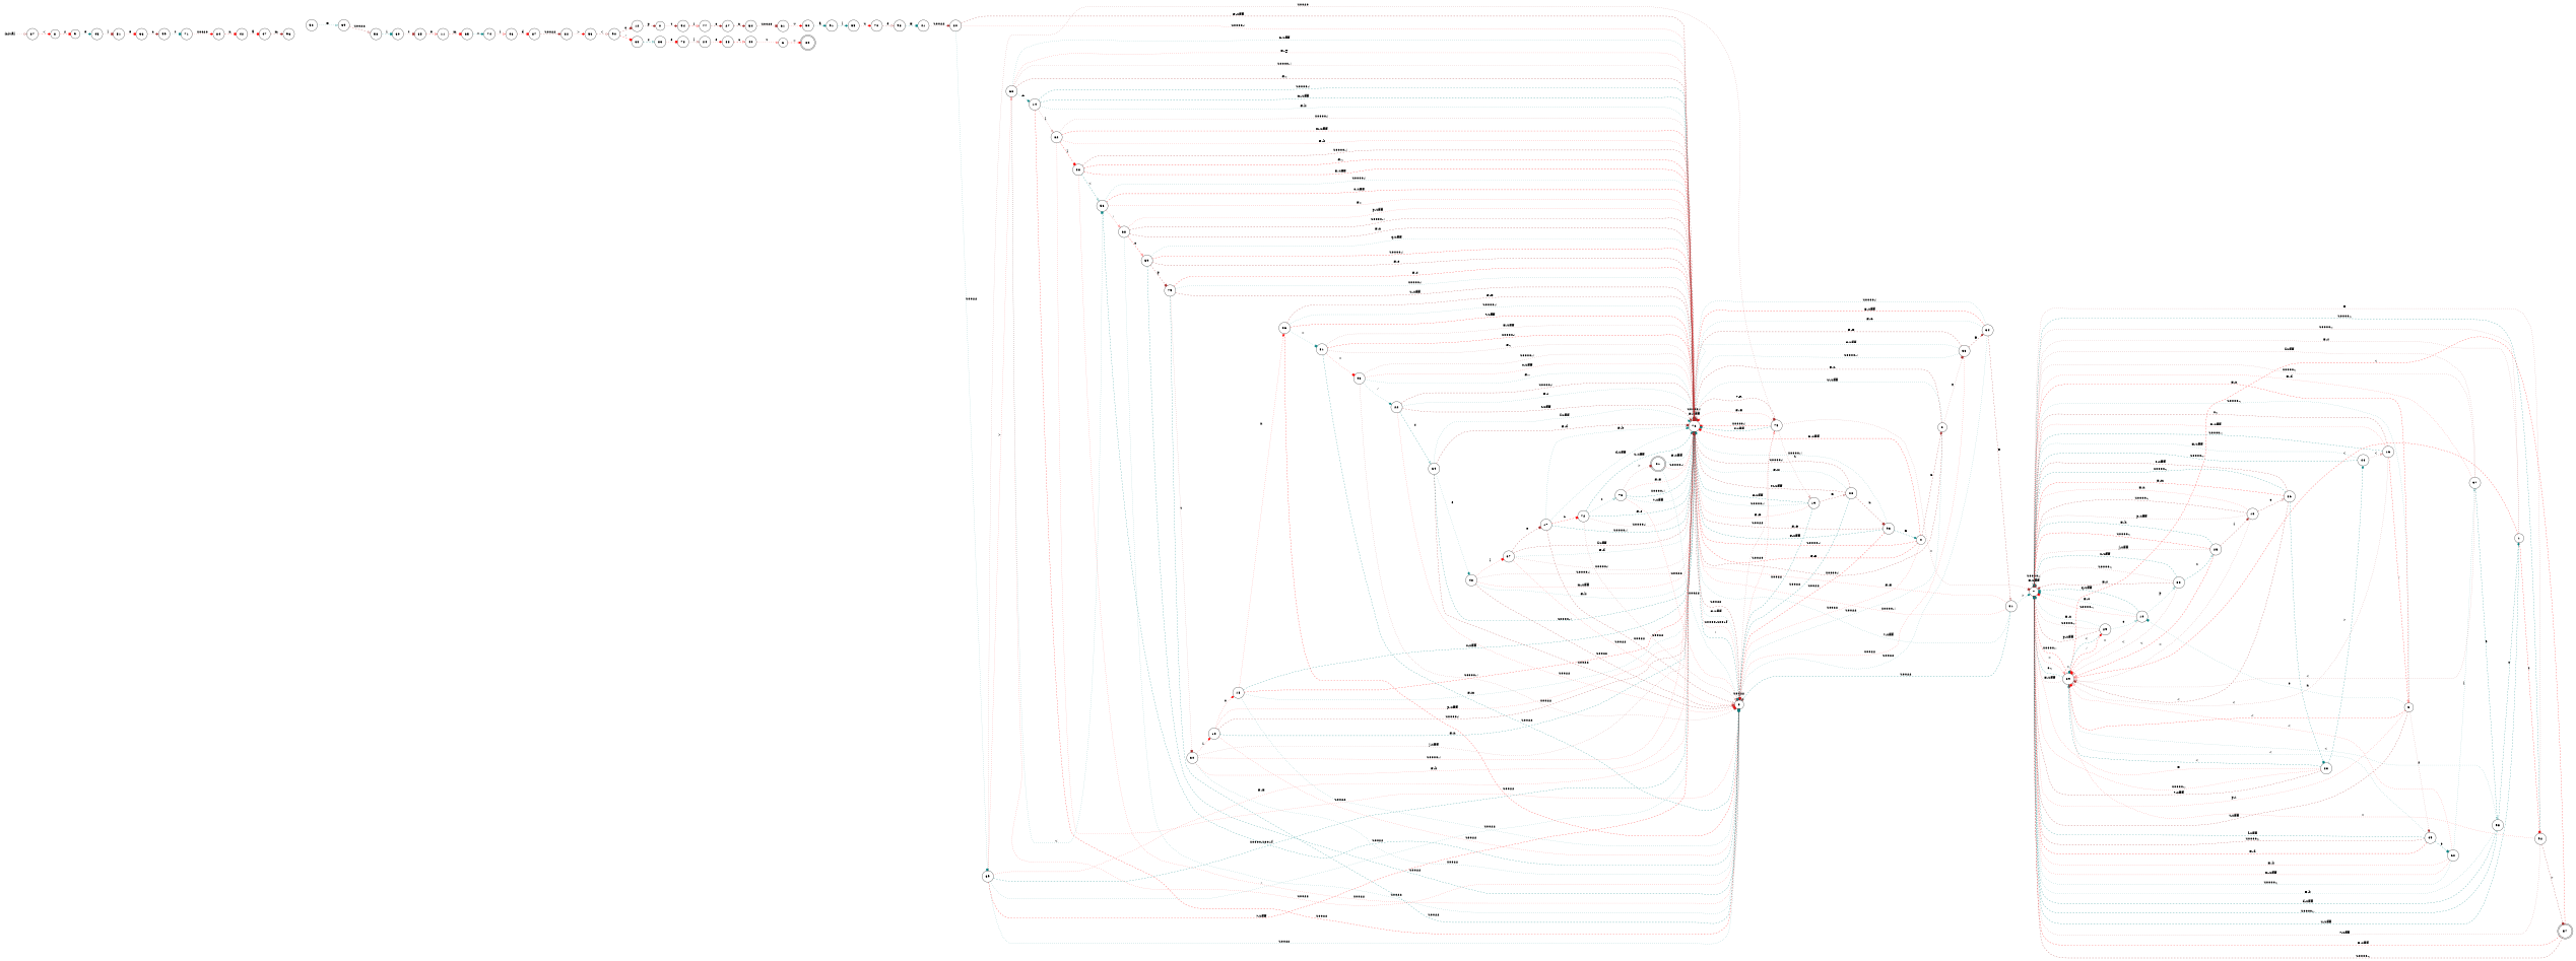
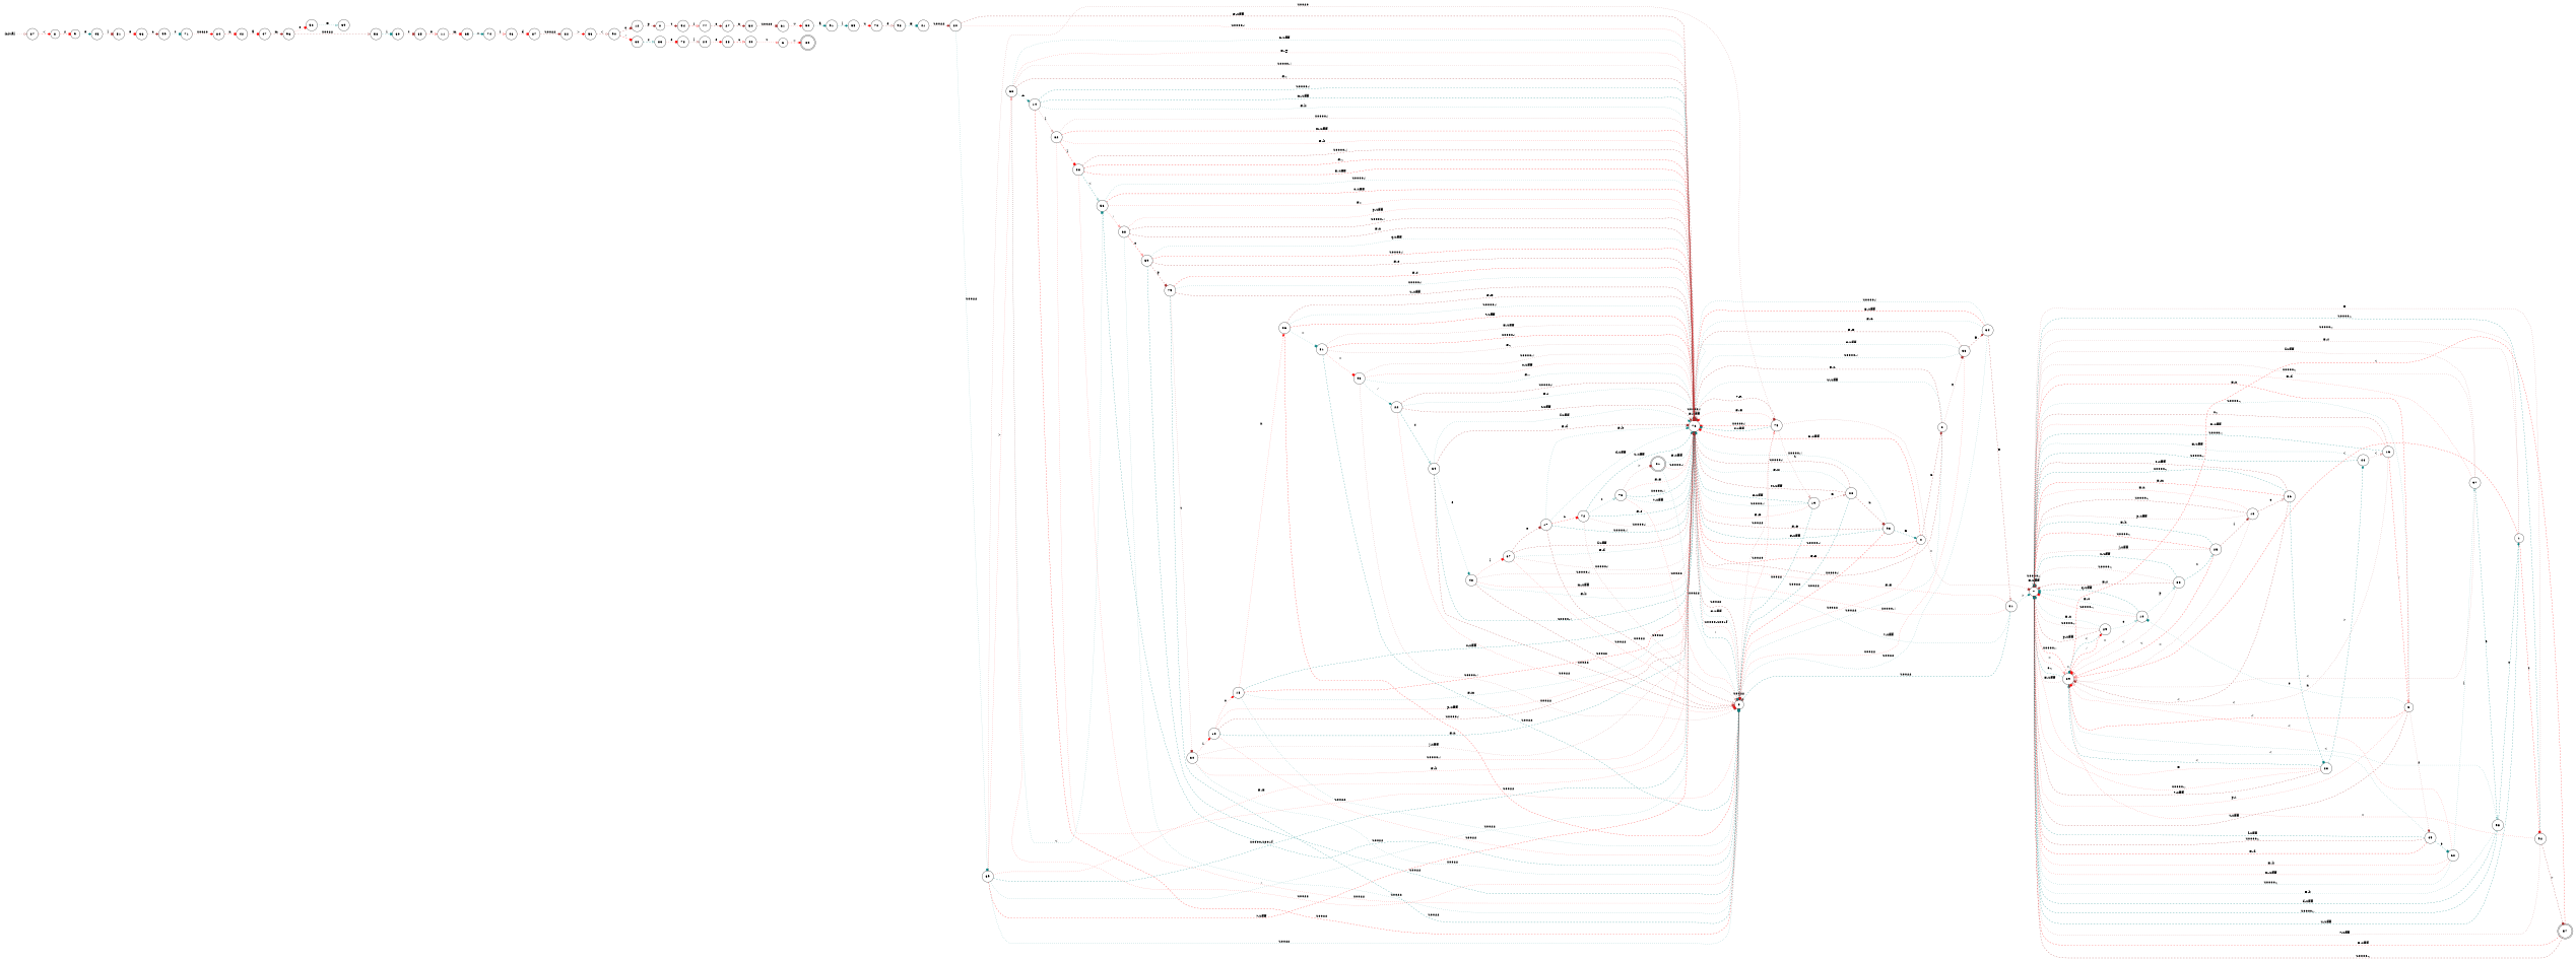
  digraph {
    rankdir=LR
    node [shape=circle]
    edge [arrowhead=onormal color=teal style=dotted]
    0
    94
    77
    27
    1
    92
    7
    89
    57 [shape=doublecircle]
    29
    10
    2
    3
    76
    33
    75
    34
    19
    31
    28
    4
    5
    49
    62
    35
    97
    25
    80 [shape=doublecircle]
    6
    8
    9
    45
    51
    36
    13
    11
    65
    74
    46
    12
    86
    23
    44
    14
    82
    38
    56
    15
    18
    26
    81
    16
    17
    72
    73
    21 [shape=doublecircle]
    43
    93
    20
    69
    66
    22
    64
    48
    67
    24
    88
    40
    54
    61
    50
    30
    32
    53
    90
    63
    99
    71
    84
    37
    initial [shape=plaintext]
    68
    59
    39
    58
    60
    85
    41
    42
    47
    96
    52
    87
    95
    91
    55
    70
    83
    98
    79
    78
    0 -> 94 [arrowhead=diamond color=brown label=t]
    94 -> 77 [color=red label=i style=dashed]
    77 -> 27 [arrowhead=diamond color=brown label=o style=dashed]
    27 -> 54 [arrowhead=diamond color=brown label=n style=dashed]
    1 -> 92 [arrowhead=box color=red label=t style=dashed]
    1 -> 7 [arrowhead=box label="u-\uffff" style=dashed]
    1 -> 7 [arrowhead=diamond color=brown label="\u0000-;"]
    1 -> 7 [arrowhead=diamond color=brown label="=-s"]
    1 -> 89 [color=red label="<" style=dashed]
    92 -> 7 [color=brown label="="]
    92 -> 7 [arrowhead=diamond label="\u0000-;" style=dashed]
    92 -> 7 [arrowhead=box color=brown label="?-\uffff"]
    92 -> 89 [color=red label="<"]
    92 -> 57 [arrowhead=box color=brown label=">" style=dashed]
    7 -> 7 [color=red label="=-\uffff"]
    7 -> 7 [label="\u0000-;" style=dashed]
    7 -> 89 [color=red label="<"]
    89 -> 7 [arrowhead=diamond label="0-;" style=dashed]
    89 -> 7 [color=brown label="=-\uffff"]
    89 -> 7 [arrowhead=box color=red label="\u0000-." style=dashed]
    89 -> 89 [arrowhead=diamond color=red label="<"]
    89 -> 29 [arrowhead=diamond color=red label="/" style=dashed]
    57 -> 7 [arrowhead=diamond color=red label="=-\uffff" style=dashed]
    57 -> 7 [arrowhead=diamond color=brown label="\u0000-;" style=dashed]
    57 -> 89 [arrowhead=diamond color=red label="<" style=dashed]
    29 -> 7 [arrowhead=diamond color=brown label="p-\uffff" style=dashed]
    29 -> 7 [arrowhead=diamond label="=-n"]
    29 -> 7 [color=brown label="\u0000-;"]
    29 -> 89 [arrowhead=box label="<" style=dashed]
    29 -> 10 [label=o]
    10 -> 7 [arrowhead=box label="q-\uffff" style=dashed]
    10 -> 7 [arrowhead=box label="=-o"]
    10 -> 7 [arrowhead=box color=red label="\u0000-;"]
    10 -> 89 [arrowhead=box color=red label="<"]
    10 -> 35 [label=p]
    2 -> 3 [label="\u0022"]
    2 -> 76 [arrowhead=diamond color=brown label="\u0000-!" style=dashed]
    2 -> 76 [color=brown label="#-S" style=dashed]
    2 -> 76 [label="U-\uffff"]
    2 -> 33 [arrowhead=box color=brown label=T]
    3 -> 3 [arrowhead=diamond color=brown label="\u0022"]
    3 -> 76 [arrowhead=box label="#-\uffff"]
    3 -> 76 [color=red label="\u0000-\u001f"]
    3 -> 76 [arrowhead=box label="!" style=dashed]
    3 -> 75 [color=red label="\u0020"]
    76 -> 3 [arrowhead=box color=brown label="\u0022" style=dashed]
    76 -> 76 [arrowhead=box color=red label="#-\uffff" style=dashed]
    76 -> 76 [arrowhead=box color=brown label="\u0000-!" style=dashed]
    33 -> 3 [arrowhead=diamond color=red label="\u0022"]
    33 -> 76 [arrowhead=box color=brown label="#-D" style=dashed]
    33 -> 76 [arrowhead=diamond label="F-\uffff"]
    33 -> 76 [arrowhead=diamond label="\u0000-!"]
    33 -> 34 [arrowhead=diamond color=brown label=E style=dashed]
    75 -> 7 [arrowhead=box color=brown label=">"]
    75 -> 3 [color=brown label="\u0022"]
    75 -> 76 [color=brown label="?-R" style=dashed]
    75 -> 76 [arrowhead=diamond color=red label="#-="]
    75 -> 76 [arrowhead=box color=red label="\u0000-!" style=dashed]
    75 -> 76 [arrowhead=box label="T-\uffff" style=dashed]
    75 -> 19 [color=brown label=S]
    34 -> 3 [label="\u0022"]
    34 -> 76 [label="\u0000-!"]
    34 -> 76 [color=red label="E-\uffff" style=dashed]
    34 -> 76 [arrowhead=box label="#-C"]
    34 -> 31 [color=brown label=D style=dashed]
    19 -> 3 [arrowhead=box label="\u0022" style=dashed]
    19 -> 76 [arrowhead=diamond color=red label="#-D"]
    19 -> 76 [arrowhead=box label="F-\uffff" style=dashed]
    19 -> 76 [label="\u0000-!"]
    19 -> 28 [color=brown label=E style=dashed]
    31 -> 7 [arrowhead=diamond label=">"]
    31 -> 3 [label="\u0022" style=dashed]
    31 -> 76 [color=red label="#-="]
    31 -> 76 [color=red label="\u0000-!"]
    31 -> 76 [label="?-\uffff"]
    28 -> 3 [arrowhead=diamond label="\u0022" style=dashed]
    28 -> 76 [arrowhead=box color=brown label="\u0000-!" style=dashed]
    28 -> 76 [arrowhead=diamond label="#-K"]
    28 -> 76 [arrowhead=box color=brown label="M-\uffff" style=dashed]
    28 -> 93 [arrowhead=box color=brown label=L style=dashed]
    4 -> 2 [arrowhead=diamond color=brown label=C style=dashed]
    4 -> 3 [color=red label="\u0022"]
    4 -> 76 [arrowhead=box color=red label="\u0000-!" style=dashed]
    4 -> 76 [arrowhead=box color=red label="#-B" style=dashed]
    4 -> 76 [arrowhead=box color=red label="D-\uffff" style=dashed]
    5 -> 7 [arrowhead=diamond color=red label="p-r"]
    5 -> 7 [arrowhead=box color=brown label="t-\uffff" style=dashed]
    5 -> 7 [arrowhead=diamond color=red label="=-n" style=dashed]
    5 -> 7 [arrowhead=diamond label="\u0000-;"]
    5 -> 89 [arrowhead=diamond color=red label="<" style=dashed]
    5 -> 10 [arrowhead=box label=o]
    5 -> 49 [arrowhead=diamond color=brown label=s]
    49 -> 7 [arrowhead=diamond label="f-\uffff" style=dashed]
    49 -> 7 [color=brown label="\u0000-;" style=dashed]
    49 -> 7 [arrowhead=box color=red label="=-d" style=dashed]
    49 -> 89 [label="<"]
    49 -> 62 [arrowhead=box label=e style=dashed]
    62 -> 7 [arrowhead=box color=red label="=-k"]
    62 -> 7 [color=red label="m-\uffff"]
    62 -> 7 [label="\u0000-;"]
    62 -> 89 [arrowhead=box color=red label="<"]
    62 -> 97 [label=l]
    35 -> 7 [arrowhead=box label="u-\uffff" style=dashed]
    35 -> 7 [arrowhead=box color=brown label="\u0000-;"]
    35 -> 7 [arrowhead=diamond color=brown label="=-s" style=dashed]
    35 -> 89 [color=brown label="<"]
    35 -> 25 [label=t style=dashed]
    97 -> 7 [color=brown label="f-\uffff"]
    97 -> 7 [arrowhead=box color=brown label="\u0000-;"]
    97 -> 7 [arrowhead=diamond color=red label="=-d"]
    97 -> 89 [color=brown label="<"]
    97 -> 95 [label=e style=dashed]
    25 -> 7 [label="=-h" style=dashed]
    25 -> 7 [color=red label="\u0000-;" style=dashed]
    25 -> 7 [arrowhead=diamond color=brown label="j-\uffff"]
    25 -> 89 [color=red label="<" style=dashed]
    25 -> 13 [arrowhead=diamond color=brown label=i style=dashed]
    6 -> 80 [arrowhead=diamond color=red label=">" style=dashed]
    8 -> 9 [arrowhead=box color=red label=s style=dashed]
    9 -> 45 [arrowhead=diamond label=e]
    45 -> 51 [arrowhead=box color=brown label=l]
    51 -> 36 [arrowhead=box color=red label=e]
    36 -> 99 [arrowhead=diamond color=brown label=c]
    13 -> 7 [arrowhead=box color=brown label="p-\uffff"]
    13 -> 7 [arrowhead=box color=red label="=-n"]
    13 -> 7 [arrowhead=diamond color=brown label="\u0000-;" style=dashed]
    13 -> 89 [color=brown label="<"]
    13 -> 86 [color=brown label=o style=dashed]
    11 -> 65 [arrowhead=box color=red label=m style=dashed]
    65 -> 74 [arrowhead=diamond label=_ style=dashed]
    74 -> 46 [color=red label=i]
    46 -> 87 [arrowhead=box color=red label=d]
    12 -> 0 [arrowhead=diamond color=brown label=p]
    86 -> 7 [arrowhead=box color=brown label="o-\uffff" style=dashed]
    86 -> 7 [label="\u0000-;" style=dashed]
    86 -> 7 [arrowhead=box color=red label="=-m" style=dashed]
    86 -> 89 [arrowhead=diamond color=brown label="<" style=dashed]
    86 -> 23 [arrowhead=box label=n style=dashed]
    23 -> 7 [arrowhead=box color=red label="="]
    23 -> 7 [arrowhead=diamond color=red label="\u0000-;"]
    23 -> 7 [arrowhead=diamond color=brown label="?-\uffff" style=dashed]
    23 -> 89 [label="<" style=dashed]
    23 -> 44 [arrowhead=diamond label=">" style=dashed]
    44 -> 7 [arrowhead=diamond label="=-\uffff"]
    44 -> 7 [arrowhead=box label="\u0000-;" style=dashed]
    44 -> 16 [color=brown label="<"]
    14 -> 3 [arrowhead=box color=red label="\u0022" style=dashed]
    14 -> 76 [arrowhead=box label="\u0000-!" style=dashed]
    14 -> 76 [arrowhead=box label="m-\uffff" style=dashed]
    14 -> 76 [label="#-k"]
    14 -> 82 [color=brown label=l]
    82 -> 3 [arrowhead=box color=red label="\u0022"]
    82 -> 76 [color=brown label="\u0000-!"]
    82 -> 76 [arrowhead=diamond color=red label="m-\uffff" style=dashed]
    82 -> 76 [arrowhead=box color=red label="#-k"]
    82 -> 38 [arrowhead=box color=red label=l style=dashed]
    38 -> 3 [arrowhead=box color=red label="\u0022"]
    38 -> 76 [arrowhead=diamond color=red label="=-\uffff" style=dashed]
    38 -> 76 [arrowhead=diamond color=brown label="\u0000-!" style=dashed]
    38 -> 76 [arrowhead=diamond color=red label="#-;" style=dashed]
    38 -> 56 [label="<" style=dashed]
    56 -> 3 [arrowhead=box label="\u0022" style=dashed]
    56 -> 76 [arrowhead=box label="\u0000-!"]
    56 -> 76 [arrowhead=box color=red label="0-\uffff" style=dashed]
    56 -> 76 [color=red label="#-."]
    56 -> 68 [color=red label="/"]
    15 -> 3 [arrowhead=box color=red label="\u0022"]
    15 -> 76 [arrowhead=box color=red label="p-\uffff"]
    15 -> 76 [arrowhead=box color=brown label="\u0000-!" style=dashed]
    15 -> 76 [label="#-n" style=dashed]
    15 -> 18 [arrowhead=diamond color=red label=o]
    18 -> 3 [arrowhead=diamond label="\u0022"]
    18 -> 76 [label="o-\uffff" style=dashed]
    18 -> 76 [arrowhead=box color=red label="\u0000-!" style=dashed]
    18 -> 76 [arrowhead=diamond label="#-m"]
    18 -> 26 [arrowhead=diamond color=red label=n]
    26 -> 3 [color=red label="\u0022" style=dashed]
    26 -> 76 [arrowhead=diamond color=brown label="#-=" style=dashed]
    26 -> 76 [label="\u0000-!"]
    26 -> 76 [arrowhead=diamond color=red label="?-\uffff" style=dashed]
    26 -> 81 [arrowhead=box label=">"]
    81 -> 3 [label="\u0022" style=dashed]
    81 -> 76 [color=brown label="=-\uffff"]
    81 -> 76 [arrowhead=diamond color=red label="\u0000-!" style=dashed]
    81 -> 76 [color=brown label="#-;"]
    81 -> 43 [arrowhead=box color=red label="<"]
    16 -> 7 [arrowhead=box color=brown label="0-;" style=dashed]
    16 -> 7 [arrowhead=diamond color=red label="=-\uffff"]
    16 -> 7 [arrowhead=diamond label="\u0000-." style=dashed]
    16 -> 89 [color=brown label="<"]
    16 -> 5 [color=red label="/" style=dashed]
    17 -> 3 [color=brown label="\u0022" style=dashed]
    17 -> 76 [arrowhead=box label="\u0000-!" style=dashed]
    17 -> 76 [label="#-b"]
    17 -> 76 [arrowhead=diamond label="d-\uffff"]
    17 -> 72 [arrowhead=box color=red label=c style=dashed]
    72 -> 3 [color=brown label="\u0022"]
    72 -> 76 [label="#-s" style=dashed]
    72 -> 76 [arrowhead=box color=brown label="\u0000-!"]
    72 -> 76 [arrowhead=diamond label="u-\uffff" style=dashed]
    72 -> 73 [label=t]
    73 -> 3 [arrowhead=box color=red label="\u0022"]
    73 -> 76 [color=red label="#-="]
    73 -> 76 [label="\u0000-!" style=dashed]
    73 -> 76 [label="?-\uffff"]
    73 -> 21 [arrowhead=box color=brown label=">"]
    21 -> 3 [arrowhead=box label="\u0022"]
    21 -> 76 [arrowhead=diamond label="#-\uffff"]
    21 -> 76 [arrowhead=diamond color=red label="\u0000-!"]
    43 -> 3 [arrowhead=box color=brown label="\u0022"]
    43 -> 76 [color=brown label="\u0000-!"]
    43 -> 76 [color=red label="0-\uffff"]
    43 -> 76 [arrowhead=diamond label="#-."]
    43 -> 22 [arrowhead=diamond label="/"]
    93 -> 3 [arrowhead=diamond color=red label="\u0022" style=dashed]
    93 -> 76 [arrowhead=box color=brown label="#-D" style=dashed]
    93 -> 76 [label="F-\uffff" style=dashed]
    93 -> 76 [arrowhead=diamond label="\u0000-!"]
    93 -> 4 [arrowhead=diamond label=E style=dashed]
    20 -> 76 [arrowhead=diamond color=brown label="#-\uffff" style=dashed]
    20 -> 76 [arrowhead=diamond color=red label="\u0000-!"]
    20 -> 69 [arrowhead=box label="\u0022"]
    69 -> 3 [arrowhead=diamond label="\u0022"]
    69 -> 76 [color=red label="#-="]
    69 -> 76 [arrowhead=diamond label="\u0000-\u001f" style=dashed]
    69 -> 76 [arrowhead=box label="!"]
    69 -> 76 [color=red label="?-\uffff" style=dashed]
    69 -> 75 [arrowhead=box color=brown label="\u0020"]
    69 -> 66 [color=red label=">"]
    66 -> 3 [arrowhead=box color=red label="\u0022"]
    66 -> 76 [color=brown label="\u0000-!"]
    66 -> 76 [arrowhead=box color=brown label="#-;" style=dashed]
    66 -> 76 [arrowhead=diamond label="B-\uffff"]
    66 -> 76 [arrowhead=diamond color=red label="=-@"]
    66 -> 14 [arrowhead=diamond label=A]
    66 -> 56 [arrowhead=box label="<"]
    22 -> 3 [arrowhead=box color=red label="\u0022"]
    22 -> 76 [arrowhead=diamond color=brown label="\u0000-!" style=dashed]
    22 -> 76 [label="#-r"]
    22 -> 76 [arrowhead=diamond color=brown label="t-\uffff" style=dashed]
    22 -> 64 [label=s style=dashed]
    64 -> 3 [color=brown label="\u0022" style=dashed]
    64 -> 76 [arrowhead=diamond label="\u0000-!" style=dashed]
    64 -> 76 [arrowhead=diamond label="f-\uffff"]
    64 -> 76 [arrowhead=box color=brown label="#-d" style=dashed]
    64 -> 48 [arrowhead=diamond label=e]
    48 -> 3 [arrowhead=diamond color=brown label="\u0022" style=dashed]
    48 -> 76 [color=brown label="\u0000-!"]
    48 -> 76 [color=red label="m-\uffff"]
    48 -> 76 [label="#-k"]
    48 -> 67 [arrowhead=box color=red label=l]
    67 -> 3 [color=red label="\u0022"]
    67 -> 76 [color=brown label="\u0000-!"]
    67 -> 76 [color=brown label="f-\uffff" style=dashed]
    67 -> 76 [arrowhead=box label="#-d"]
    67 -> 17 [arrowhead=box color=brown label=e style=dashed]
    24 -> 88 [arrowhead=diamond color=red label=e]
    88 -> 40 [color=red label=c style=dashed]
    40 -> 6 [color=red label=t]
    54 -> 61 [arrowhead=box color=brown label="\u0020"]
    61 -> 50 [arrowhead=diamond color=red label=v]
    50 -> 91 [arrowhead=diamond label=a]
    30 -> 3 [arrowhead=box label="\u0022"]
    30 -> 76 [color=red label="\u0000-!"]
    30 -> 76 [color=red label="#-h"]
    30 -> 76 [color=brown label="j-\uffff"]
    30 -> 15 [arrowhead=diamond color=red label=i]
    32 -> 53 [arrowhead=diamond color=red label=">"]
    53 -> 90 [color=brown label="<" style=dashed]
    90 -> 12 [arrowhead=box color=brown label=o style=dashed]
    90 -> 63 [arrowhead=box color=red label="/" style=dashed]
    63 -> 83 [label=s style=dashed]
    99 -> 71 [arrowhead=box label=t]
    71 -> 84 [arrowhead=diamond color=red label="\u0020"]
    84 -> 42 [arrowhead=box color=red label=n style=dashed]
    37 -> 8 [arrowhead=diamond color=red label="<" style=dashed]
    initial -> 37 [color=brown]
    68 -> 3 [arrowhead=box label="\u0022"]
    68 -> 76 [arrowhead=box color=red label="p-\uffff"]
    68 -> 76 [arrowhead=diamond color=brown label="\u0000-!" style=dashed]
    68 -> 76 [arrowhead=diamond color=brown label="#-n" style=dashed]
    68 -> 59 [color=red label=o style=dashed]
    59 -> 3 [arrowhead=box label="\u0022" style=dashed]
    59 -> 76 [arrowhead=diamond label="q-\uffff"]
    59 -> 76 [arrowhead=diamond color=red label="\u0000-!" style=dashed]
    59 -> 76 [arrowhead=box color=brown label="#-o" style=dashed]
    59 -> 79 [arrowhead=box color=brown label=p style=dashed]
-   39 -> 58 [color=brown label="\u0022" style=dashed]
+   96 -> 58 [color=brown label="\u0022" style=dashed]
    58 -> 60 [arrowhead=box label=i style=dashed]
    60 -> 85 [arrowhead=box color=brown label=t]
    85 -> 11 [color=red label=e style=dashed]
    41 -> 20 [arrowhead=diamond color=brown label="\u0022"]
    42 -> 47 [arrowhead=box color=red label=a]
    47 -> 96 [arrowhead=diamond color=brown label=m style=dashed]
+   96 -> 52 [arrowhead=box color=red label=e]
    52 -> 39 [label="="]
    87 -> 32 [arrowhead=diamond color=brown label="\u0022" style=dashed]
    95 -> 1 [arrowhead=diamond label=c style=dashed]
    95 -> 7 [arrowhead=box label="=-b"]
    95 -> 7 [arrowhead=diamond label="d-\uffff" style=dashed]
    95 -> 7 [arrowhead=diamond label="\u0000-;" style=dashed]
    95 -> 89 [label="<"]
    91 -> 55 [arrowhead=diamond label=l style=dashed]
    55 -> 70 [arrowhead=diamond color=red label=u]
    70 -> 98 [color=brown label=e style=dashed]
    83 -> 78 [arrowhead=box color=red label=e]
    98 -> 41 [arrowhead=box label="=" style=dashed]
    79 -> 3 [label="\u0022" style=dashed]
    79 -> 76 [arrowhead=diamond color=red label="#-s" style=dashed]
    79 -> 76 [label="\u0000-!"]
    79 -> 76 [color=brown label="u-\uffff" style=dashed]
    79 -> 30 [arrowhead=box color=brown label=t]
    78 -> 24 [color=brown label=l]
  }
